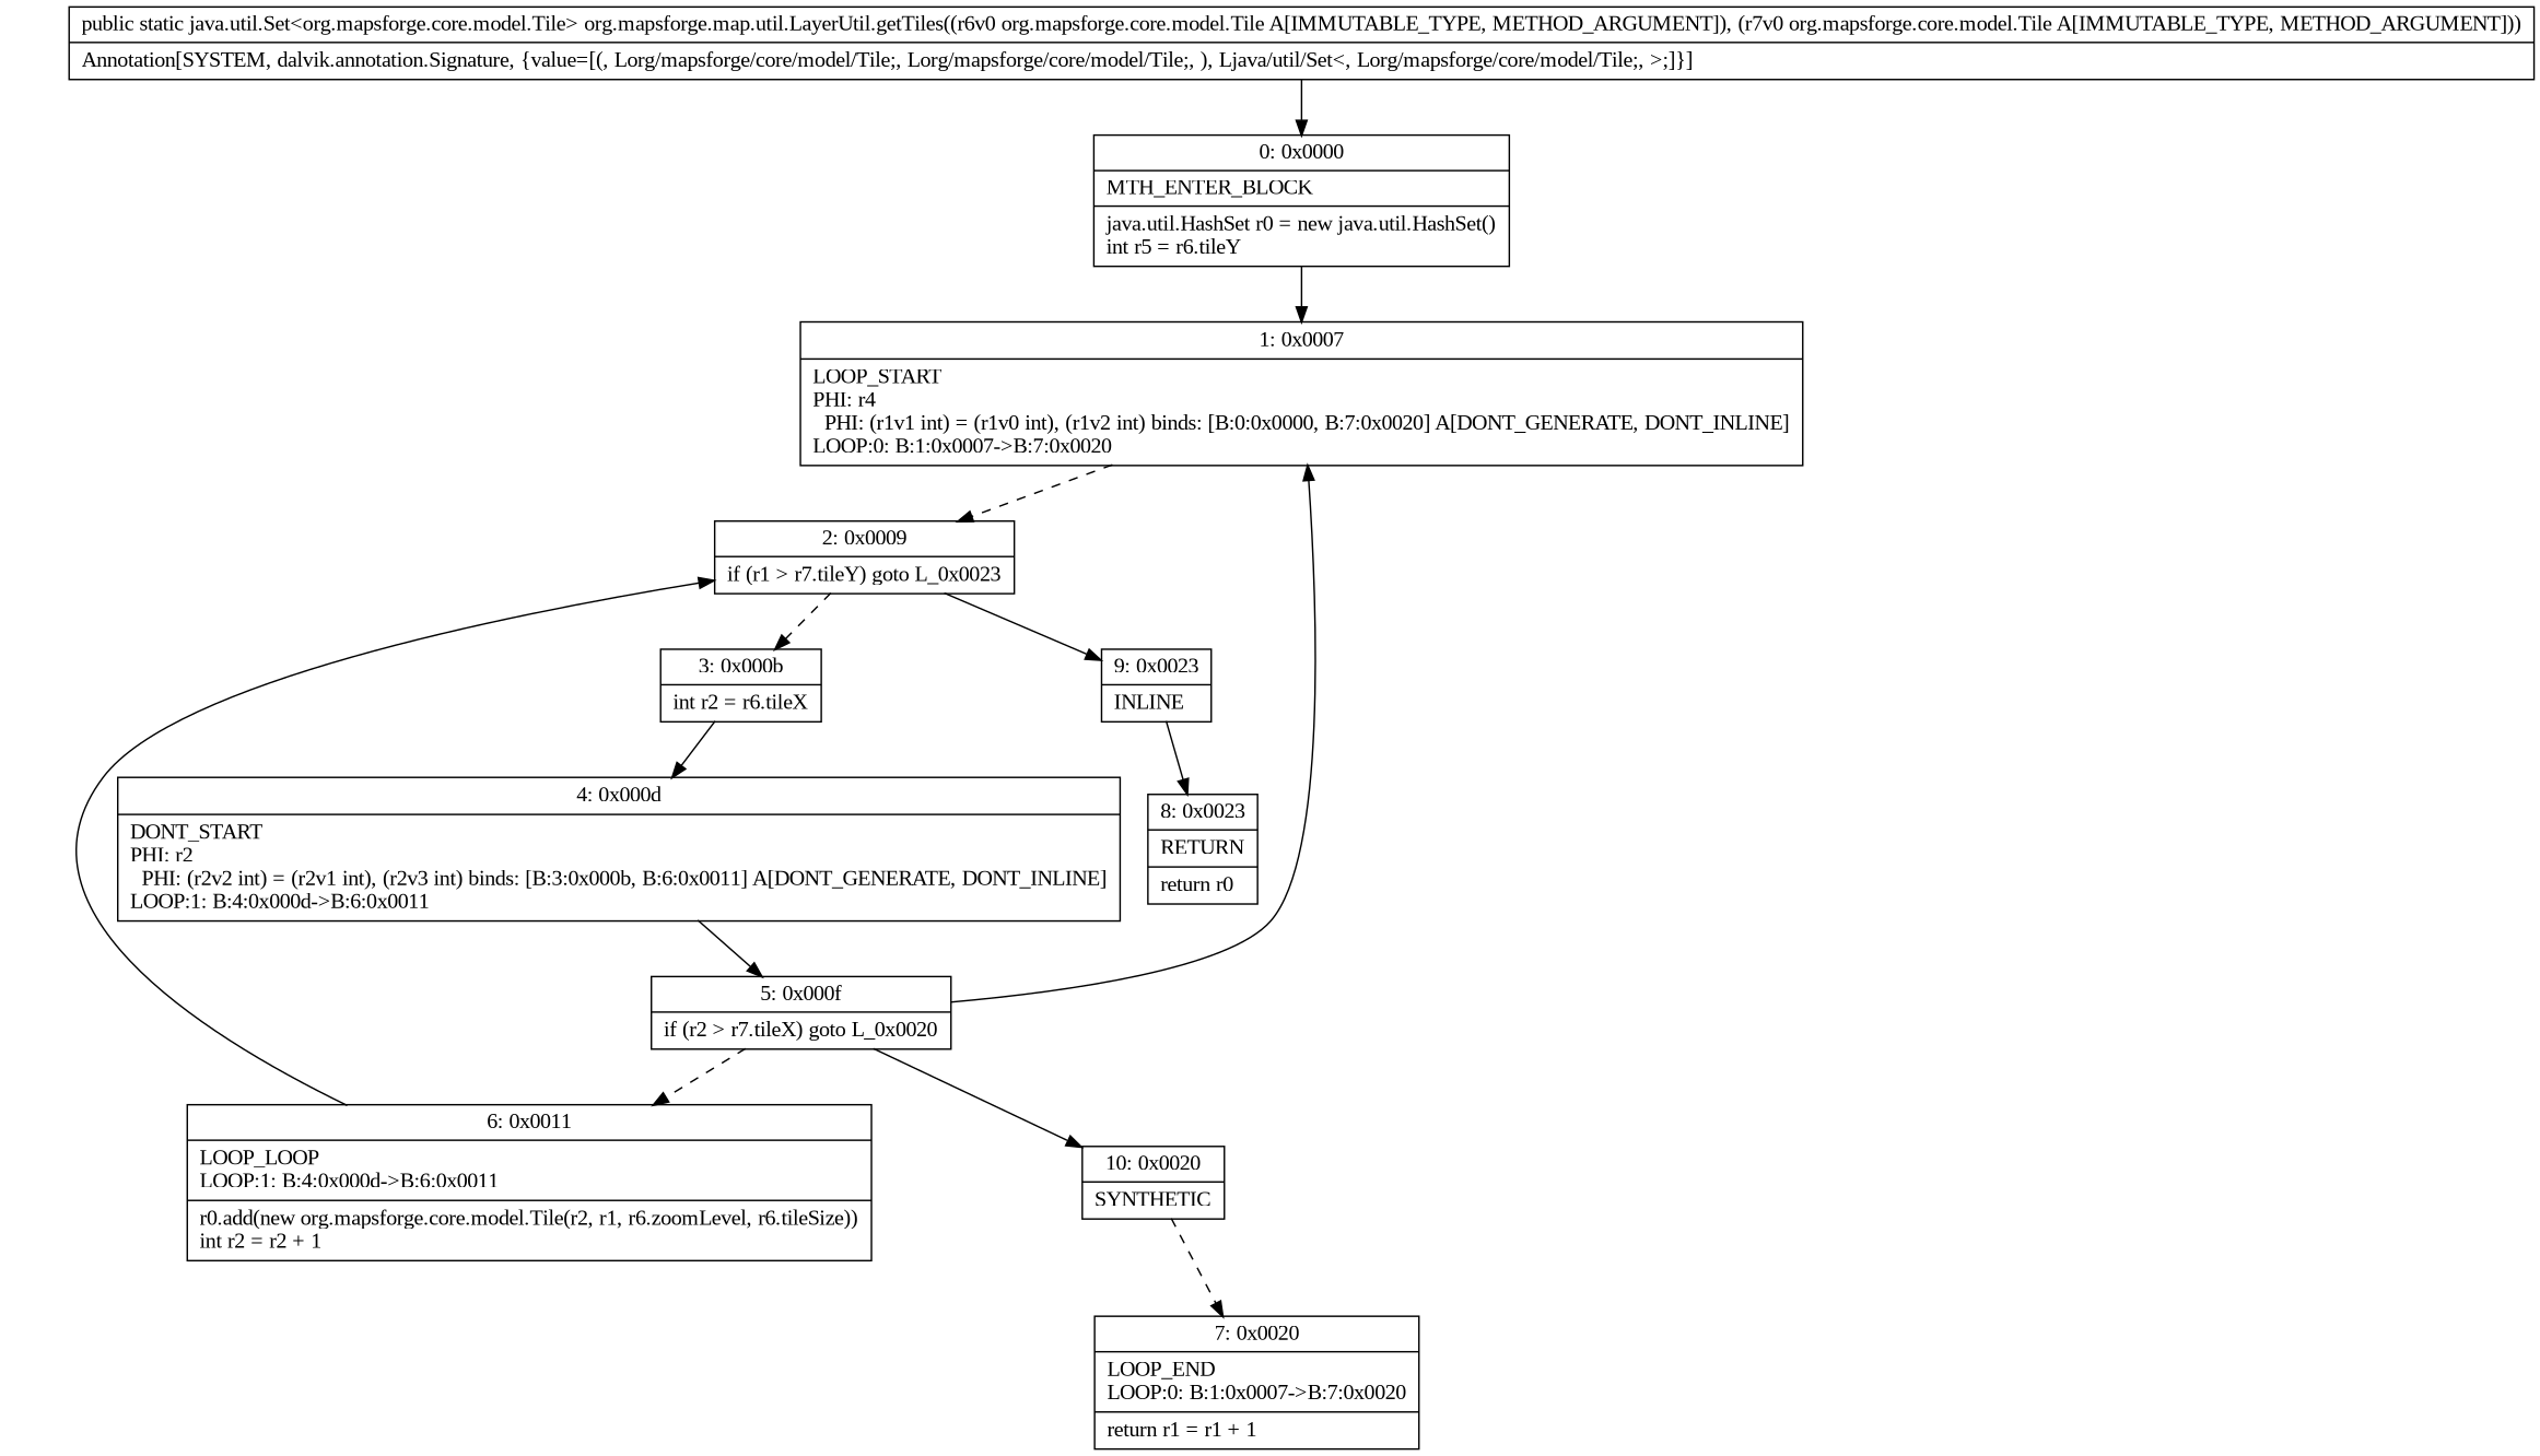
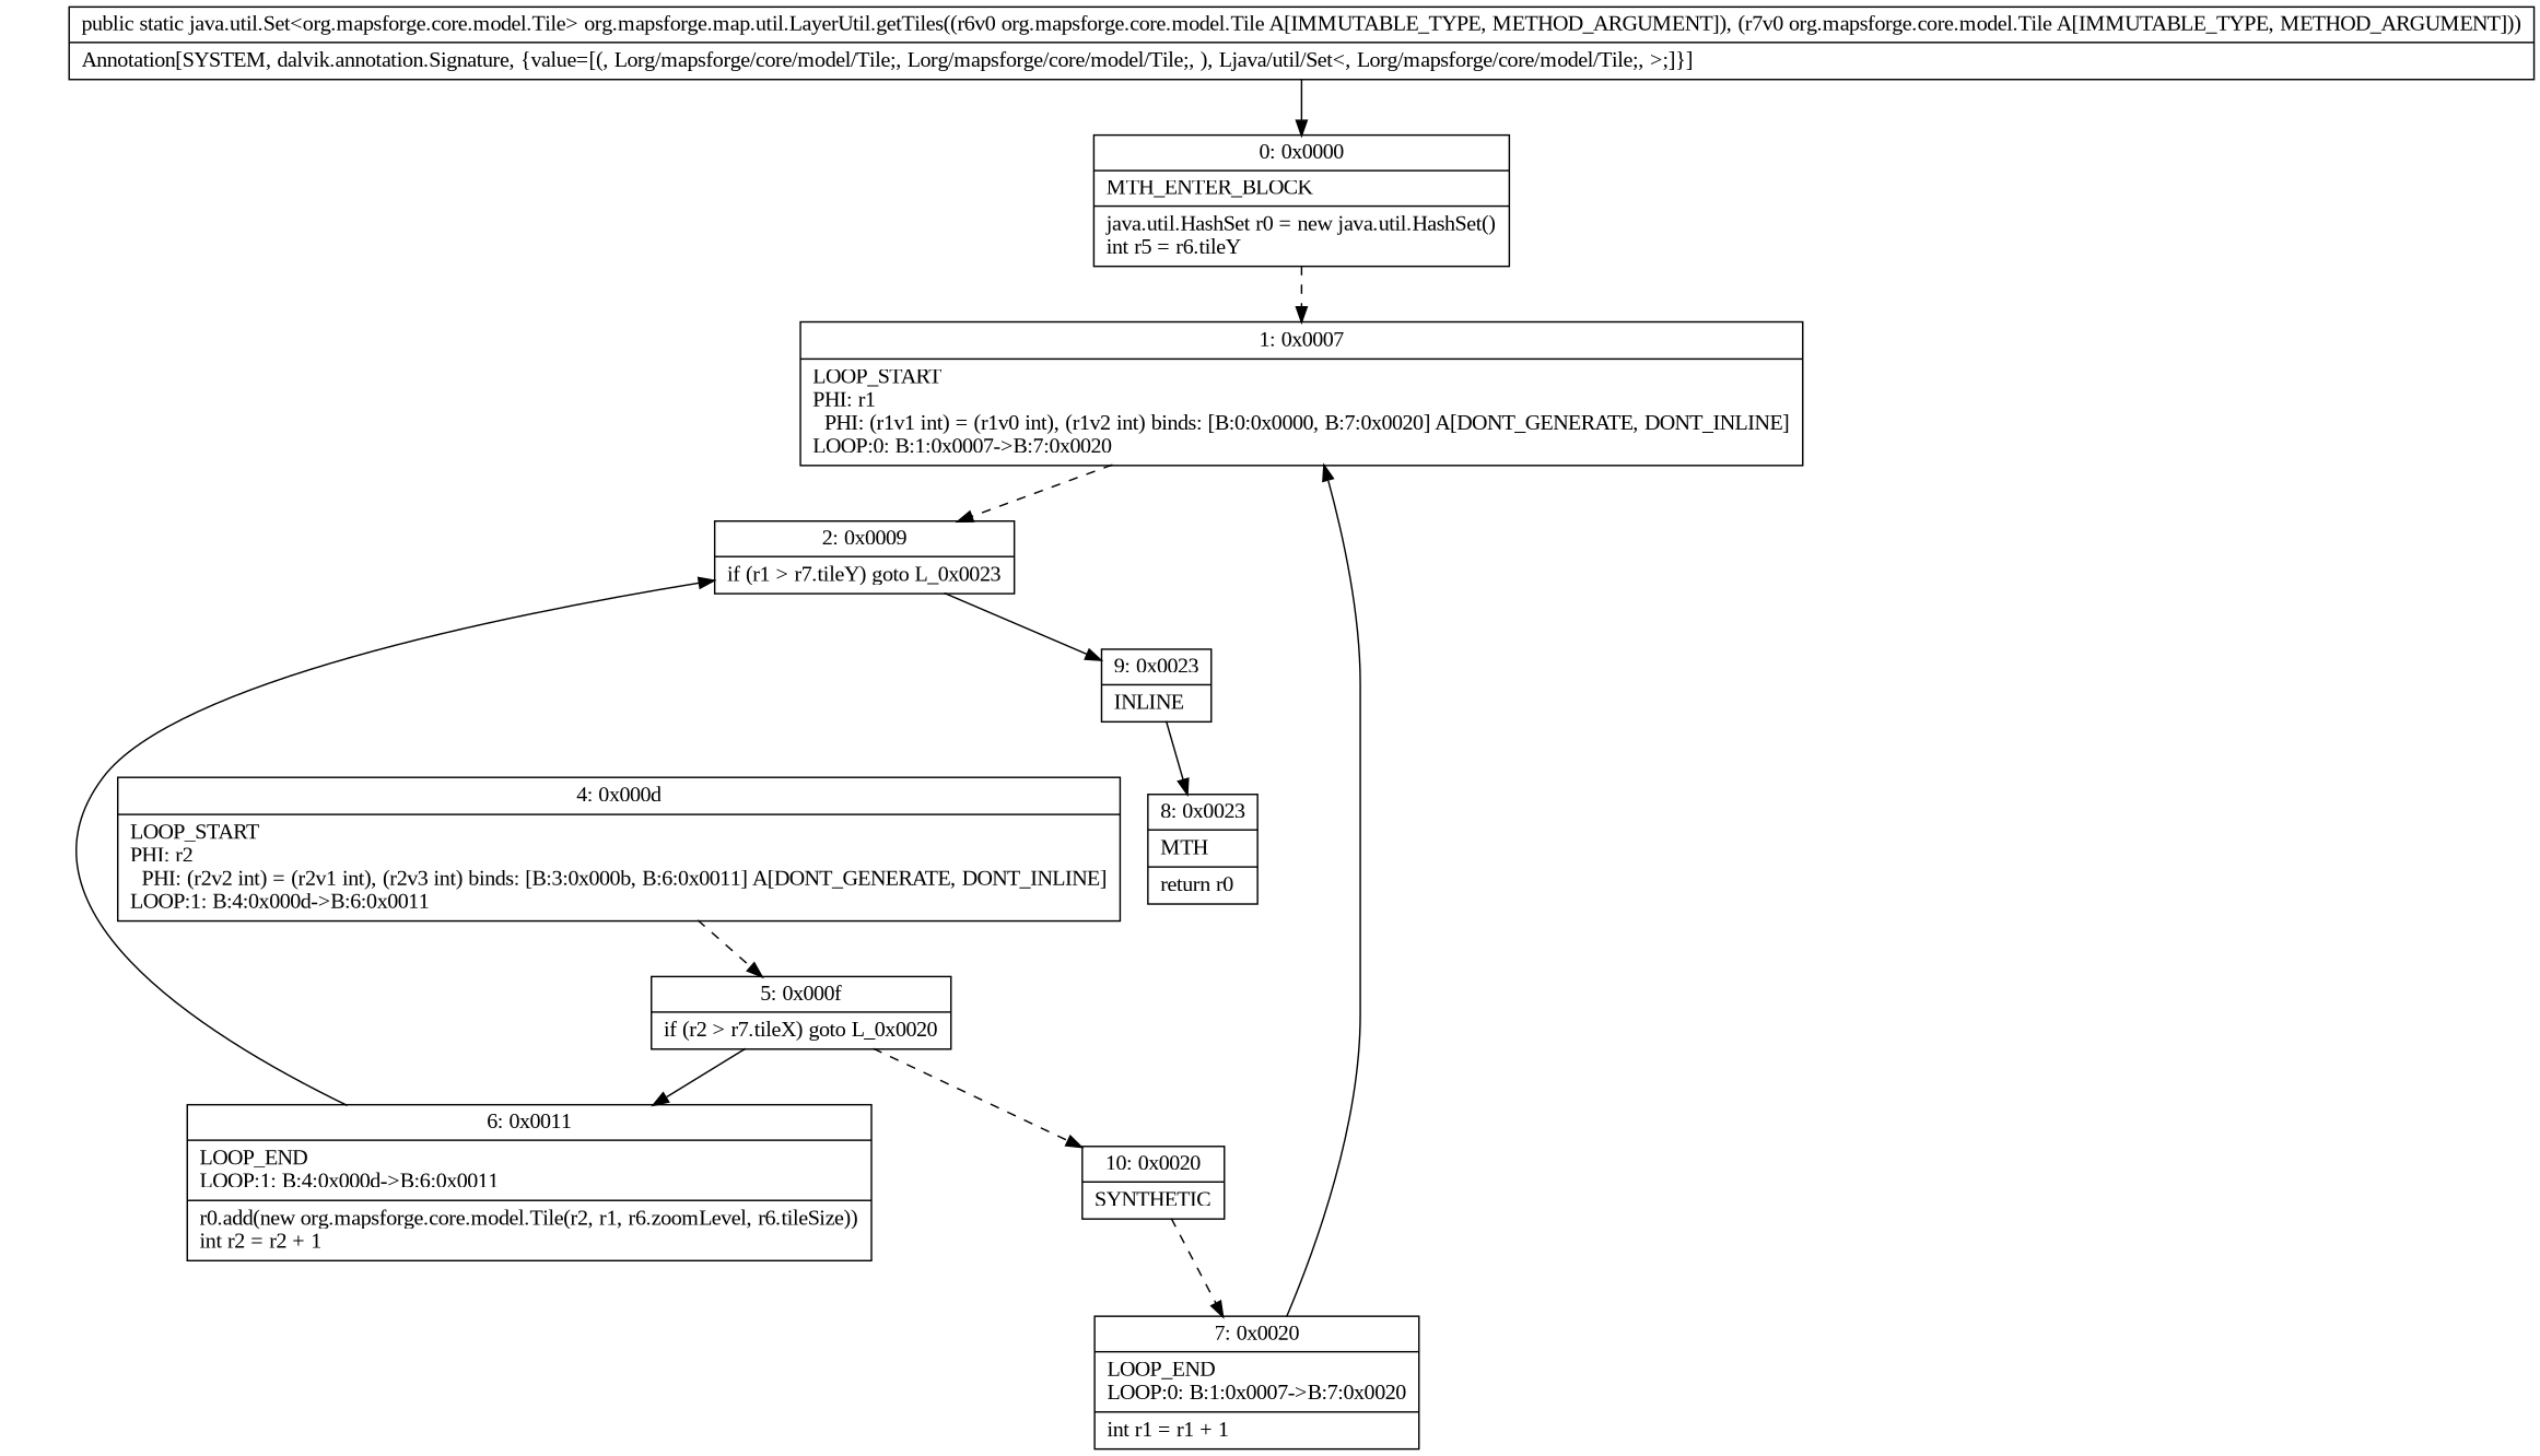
  digraph {
    fontname="Liberation Serif"
    node [fontname="Liberation Serif" shape=record]
    edge [fontname="Liberation Serif"]
    n1 [label="{0\:\ 0x0000|MTH_ENTER_BLOCK\l|java.util.HashSet r0 = new java.util.HashSet()\lint r5 = r6.tileY\l}"]
-   n2 [label="{1\:\ 0x0007|LOOP_START\lPHI: r4 \l  PHI: (r1v1 int) = (r1v0 int), (r1v2 int) binds: [B:0:0x0000, B:7:0x0020] A[DONT_GENERATE, DONT_INLINE]\lLOOP:0: B:1:0x0007\-\>B:7:0x0020\l}"]
+   n2 [label="{1\:\ 0x0007|LOOP_START\lPHI: r1 \l  PHI: (r1v1 int) = (r1v0 int), (r1v2 int) binds: [B:0:0x0000, B:7:0x0020] A[DONT_GENERATE, DONT_INLINE]\lLOOP:0: B:1:0x0007\-\>B:7:0x0020\l}"]
    n3 [label="{2\:\ 0x0009|if (r1 \> r7.tileY) goto L_0x0023\l}"]
-   n4 [label="{3\:\ 0x000b|int r2 = r6.tileX\l}"]
    n5 [label="{9\:\ 0x0023|INLINE\l}"]
-   n6 [label="{4\:\ 0x000d|DONT_START\lPHI: r2 \l  PHI: (r2v2 int) = (r2v1 int), (r2v3 int) binds: [B:3:0x000b, B:6:0x0011] A[DONT_GENERATE, DONT_INLINE]\lLOOP:1: B:4:0x000d\-\>B:6:0x0011\l}"]
-   n7 [label="{8\:\ 0x0023|RETURN\l|return r0\l}"]
+   n6 [label="{4\:\ 0x000d|LOOP_START\lPHI: r2 \l  PHI: (r2v2 int) = (r2v1 int), (r2v3 int) binds: [B:3:0x000b, B:6:0x0011] A[DONT_GENERATE, DONT_INLINE]\lLOOP:1: B:4:0x000d\-\>B:6:0x0011\l}"]
+   n7 [label="{8\:\ 0x0023|MTH\l|return r0\l}"]
    n8 [label="{5\:\ 0x000f|if (r2 \> r7.tileX) goto L_0x0020\l}"]
-   n9 [label="{6\:\ 0x0011|LOOP_LOOP\lLOOP:1: B:4:0x000d\-\>B:6:0x0011\l|r0.add(new org.mapsforge.core.model.Tile(r2, r1, r6.zoomLevel, r6.tileSize))\lint r2 = r2 + 1\l}"]
+   n9 [label="{6\:\ 0x0011|LOOP_END\lLOOP:1: B:4:0x000d\-\>B:6:0x0011\l|r0.add(new org.mapsforge.core.model.Tile(r2, r1, r6.zoomLevel, r6.tileSize))\lint r2 = r2 + 1\l}"]
    n10 [label="{10\:\ 0x0020|SYNTHETIC\l}"]
-   n11 [label="{7\:\ 0x0020|LOOP_END\lLOOP:0: B:1:0x0007\-\>B:7:0x0020\l|return r1 = r1 + 1\l}"]
+   n11 [label="{7\:\ 0x0020|LOOP_END\lLOOP:0: B:1:0x0007\-\>B:7:0x0020\l|int r1 = r1 + 1\l}"]
    n12 [label="{public static java.util.Set\<org.mapsforge.core.model.Tile\> org.mapsforge.map.util.LayerUtil.getTiles((r6v0 org.mapsforge.core.model.Tile A[IMMUTABLE_TYPE, METHOD_ARGUMENT]), (r7v0 org.mapsforge.core.model.Tile A[IMMUTABLE_TYPE, METHOD_ARGUMENT]))  | Annotation[SYSTEM, dalvik.annotation.Signature, \{value=[(, Lorg\/mapsforge\/core\/model\/Tile;, Lorg\/mapsforge\/core\/model\/Tile;, ), Ljava\/util\/Set\<, Lorg\/mapsforge\/core\/model\/Tile;, \>;]\}]\l}"]
-   n1 -> n2
+   n1 -> n2 [style=dashed]
    n2 -> n3 [style=dashed]
-   n3 -> n4 [style=dashed]
    n3 -> n5
-   n4 -> n6
    n5 -> n7
-   n6 -> n8
-   n8 -> n9 [style=dashed]
-   n8 -> n10
+   n6 -> n8 [style=dashed]
+   n8 -> n9 [style=solid]
+   n8 -> n10 [style=dashed]
    n9 -> n3
    n10 -> n11 [style=dashed]
-   n8 -> n2
+   n11 -> n2
    n12 -> n1
  }
